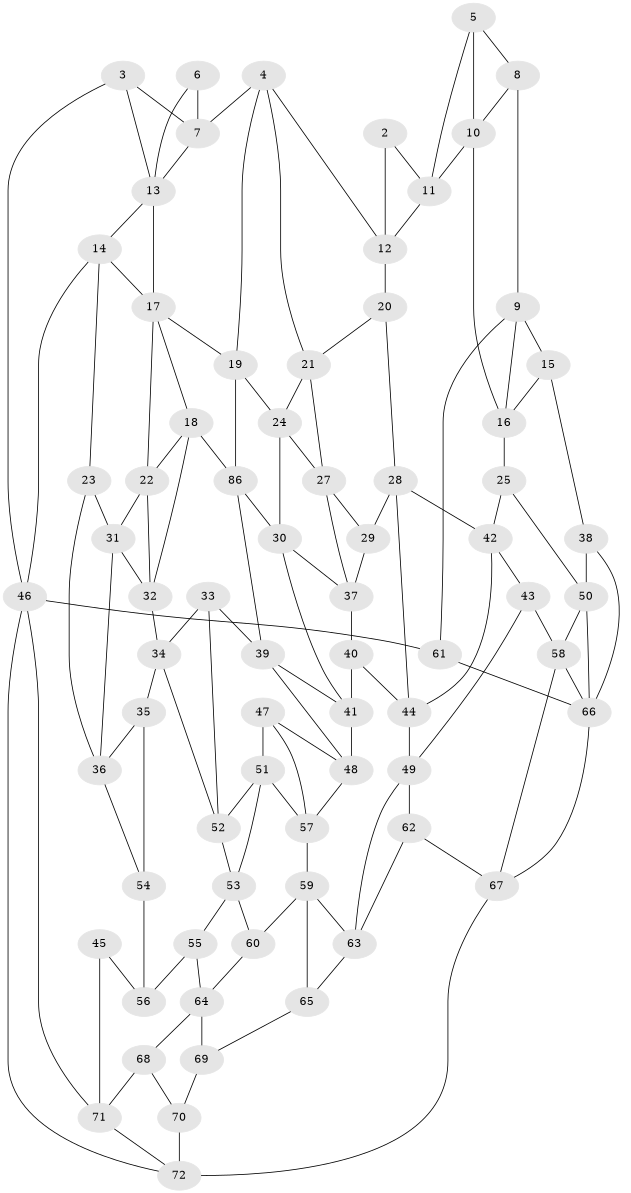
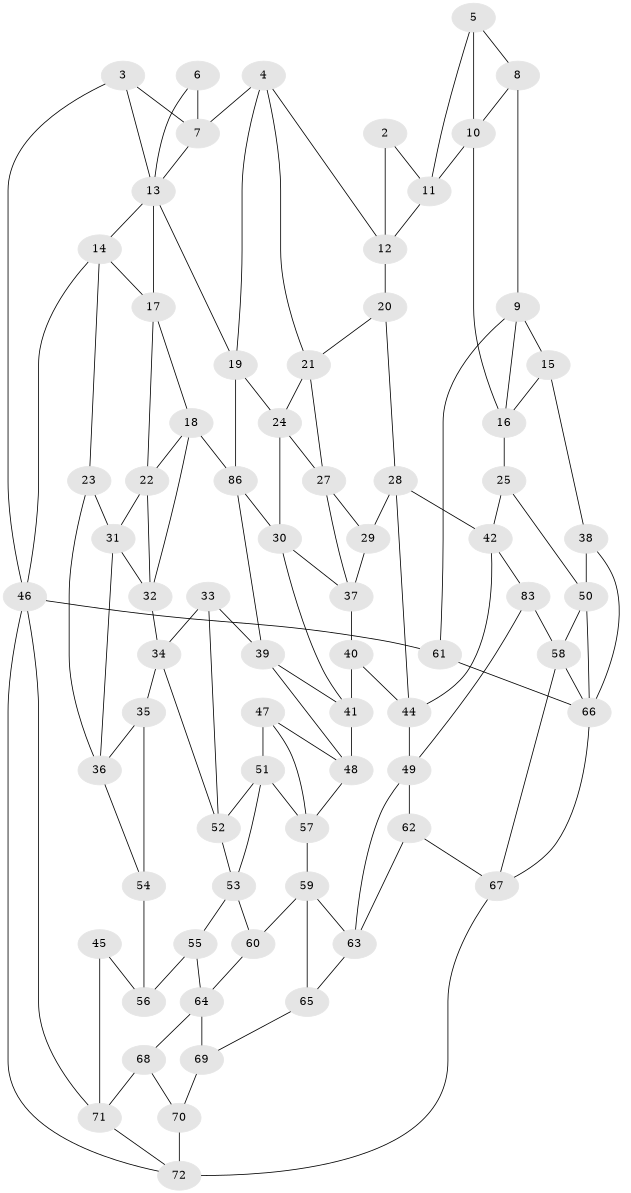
  graph {
    node [color=gray90 style=filled]
    edge [weight=1.0]
    2
    11
    12
    61
    66
    20
    3
    7
    13
    46
    19
    14
    17
    71
    72
    4
    21
    n18 [label=86]
    24
    27
    5
    8
    10
    9
    16
    6
    15
    38
    25
    28
    23
    18
    22
    31
    36
    50
    42
    32
    30
    39
    34
    29
    44
    37
    54
    41
-   43
+   43 [label=83]
    58
    48
    40
    49
    52
    35
    33
    53
    56
    67
    57
    62
    63
    45
    47
    51
    59
    65
    55
    60
    64
    68
    69
    70
    2 -- 11
    2 -- 12
    11 -- 12
    12 -- 20
    61 -- 66 [weight=2.0]
    66 -- 67
    20 -- 21
    20 -- 28
    3 -- 7
    3 -- 13
    3 -- 46
    7 -- 13
-   17 -- 19
+   13 -- 19
    13 -- 14
    13 -- 17
    46 -- 61 [weight=2.0]
    46 -- 71
    46 -- 72
    19 -- n18
    19 -- 24
    14 -- 46
    14 -- 17
    14 -- 23
    17 -- 18
    17 -- 22
    71 -- 72
    4 -- 12
    4 -- 7
    4 -- 19
    4 -- 21
    21 -- 24
    21 -- 27
    n18 -- 30
    n18 -- 39
    24 -- 27
    24 -- 30
    27 -- 29
    27 -- 37
    5 -- 11
    5 -- 8
    5 -- 10
    8 -- 10
    8 -- 9 [weight=2.0]
    10 -- 11
    10 -- 16
    9 -- 61
    9 -- 16
    9 -- 15 [weight=2.0]
    16 -- 25
    6 -- 7 [weight=2.0]
    6 -- 13
    15 -- 16
    15 -- 38
    38 -- 66
    38 -- 50
    25 -- 50
    25 -- 42
    28 -- 42
    28 -- 29
    28 -- 44
    23 -- 31
    23 -- 36
    18 -- n18
    18 -- 22
    18 -- 32
    22 -- 31
    22 -- 32
    31 -- 36
    31 -- 32
    36 -- 54
    50 -- 66
    50 -- 58
    42 -- 44
    42 -- 43
    32 -- 34
    30 -- 37
    30 -- 41
    39 -- 41
    39 -- 48
    34 -- 52
    34 -- 35
    29 -- 37
    44 -- 49
    37 -- 40
    54 -- 56 [weight=2.0]
    41 -- 48
    43 -- 58
    43 -- 49
    58 -- 66
    58 -- 67
    48 -- 57
    40 -- 44
    40 -- 41
    49 -- 62
    49 -- 63
    52 -- 53
    35 -- 36
    35 -- 54
    33 -- 39
    33 -- 34
    33 -- 52
    53 -- 55
    53 -- 60
    67 -- 72
    57 -- 59
    62 -- 67
    62 -- 63
    63 -- 65
    45 -- 71 [weight=2.0]
    45 -- 56
    47 -- 48
    47 -- 57
    47 -- 51
    51 -- 52
    51 -- 53
    51 -- 57
    59 -- 63
    59 -- 65
    59 -- 60
    65 -- 69
    55 -- 56
    55 -- 64
    60 -- 64
    64 -- 68
    64 -- 69
    68 -- 71
    68 -- 70
    69 -- 70 [weight=2.0]
    70 -- 72 [weight=2.0]
  }
